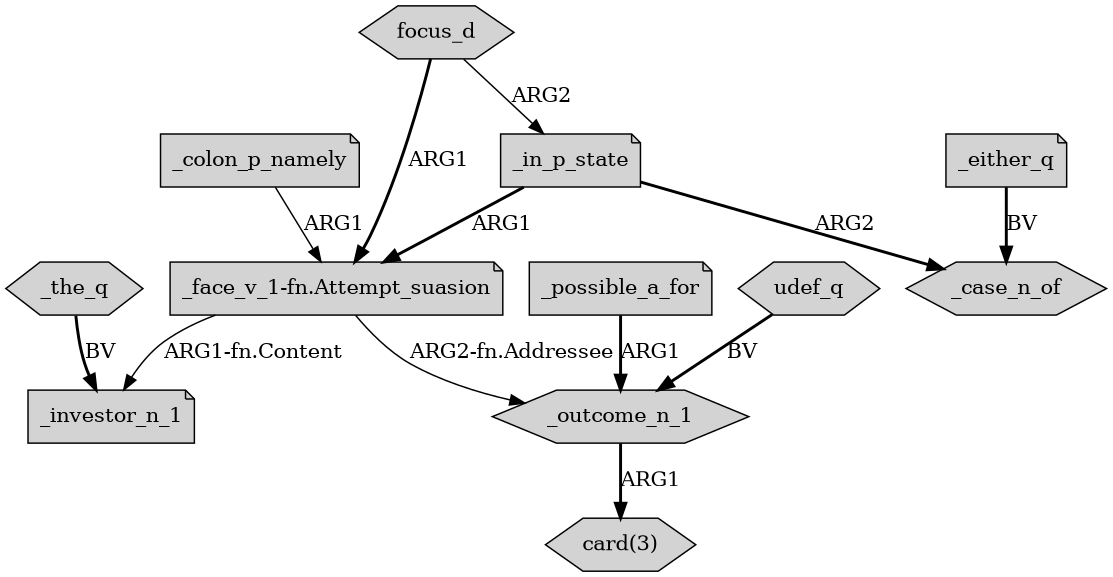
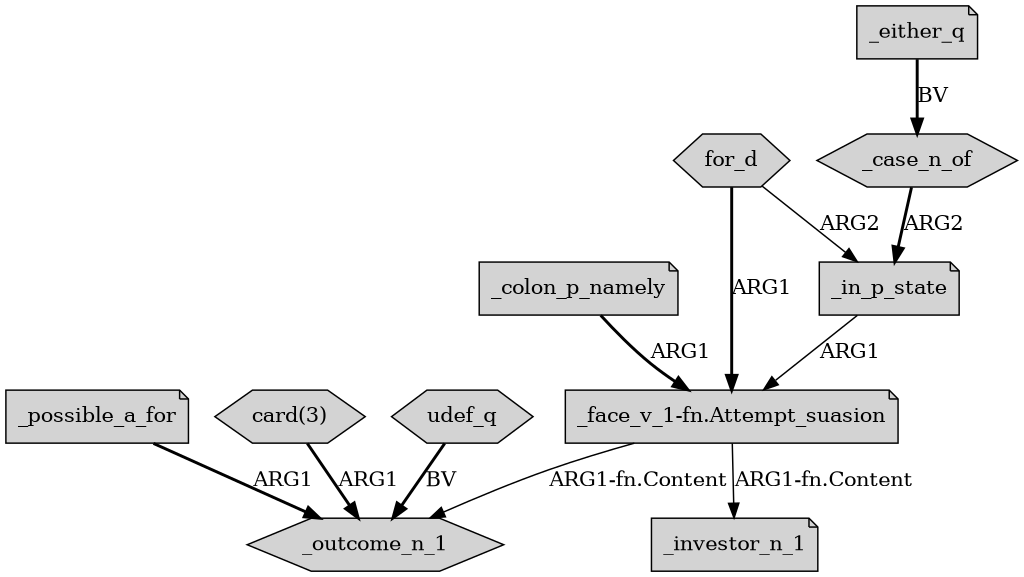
  digraph {
    node [shape=note style=filled]
    edge [style=bold]
    "_face_v_1-fn.Attempt_suasion"
    _investor_n_1
    _outcome_n_1 [shape=hexagon]
-   _the_q [shape=hexagon]
    _colon_p_namely
-   focus_d [shape=hexagon]
+   focus_d [shape=hexagon label=for_d]
    _in_p_state
    _case_n_of [shape=hexagon]
    _possible_a_for
    "card(3)" [shape=hexagon]
    _either_q
    udef_q [shape=hexagon]
    "_face_v_1-fn.Attempt_suasion" -> _investor_n_1 [label="ARG1-fn.Content" style=solid]
-   "_face_v_1-fn.Attempt_suasion" -> _outcome_n_1 [label="ARG2-fn.Addressee" style=solid]
-   _the_q -> _investor_n_1 [label=BV]
-   _colon_p_namely -> "_face_v_1-fn.Attempt_suasion" [label=ARG1 style=solid]
+   "_face_v_1-fn.Attempt_suasion" -> _outcome_n_1 [label="ARG1-fn.Content" style=solid]
+   _colon_p_namely -> "_face_v_1-fn.Attempt_suasion" [label=ARG1]
    focus_d -> "_face_v_1-fn.Attempt_suasion" [label=ARG1]
    focus_d -> _in_p_state [label=ARG2 style=solid]
-   _in_p_state -> "_face_v_1-fn.Attempt_suasion" [label=ARG1]
-   _in_p_state -> _case_n_of [label=ARG2]
+   _in_p_state -> "_face_v_1-fn.Attempt_suasion" [label=ARG1 style=solid]
+   _case_n_of -> _in_p_state [label=ARG2]
    _possible_a_for -> _outcome_n_1 [label=ARG1]
-   _outcome_n_1 -> "card(3)" [label=ARG1]
+   "card(3)" -> _outcome_n_1 [label=ARG1]
    _either_q -> _case_n_of [label=BV]
    udef_q -> _outcome_n_1 [label=BV]
  }
